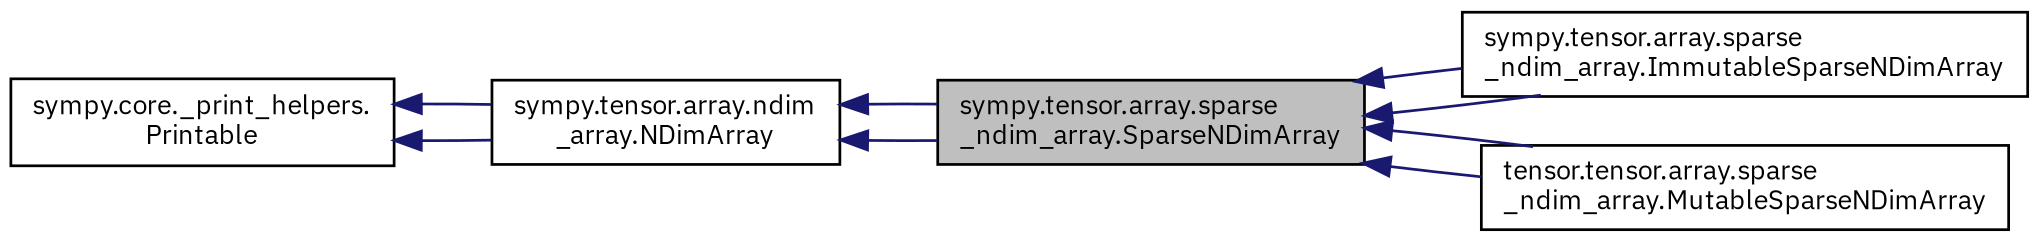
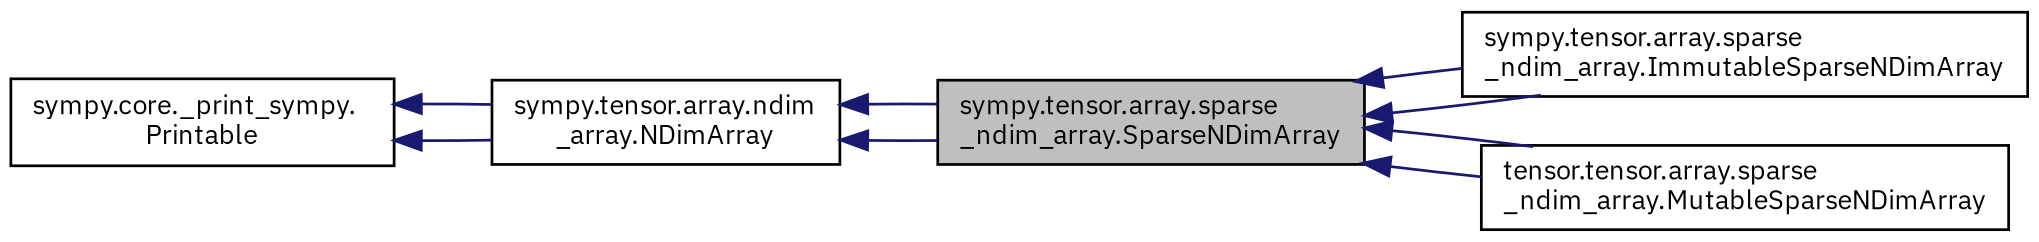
  digraph {
    fontname="IBM Plex Sans"
    rankdir=LR
    node [color=black fillcolor=white fontname="IBM Plex Sans" fontsize=10 shape=record style=filled]
    edge [color=midnightblue dir=back fontname="IBM Plex Sans" fontsize=10 labelfontname=Helvetica labelfontsize=10 style=solid]
    n1 [fillcolor=grey75 fontcolor=black height=0.2 label="sympy.tensor.array.sparse\l_ndim_array.SparseNDimArray" width=0.4]
    n2 [height=0.2 label="sympy.tensor.array.sparse\l_ndim_array.ImmutableSparseNDimArray" width=0.4]
    n3 [height=0.2 label="tensor.tensor.array.sparse\l_ndim_array.MutableSparseNDimArray" width=0.4]
    n4 [height=0.2 label="sympy.tensor.array.ndim\l_array.NDimArray" width=0.4]
-   n5 [height=0.2 label="sympy.core._print_helpers.\lPrintable" width=0.4]
+   n5 [height=0.2 label="sympy.core._print_sympy.\lPrintable" width=0.4]
    n1 -> n2
    n1 -> n2
    n1 -> n3
    n1 -> n3
    n4 -> n1
    n4 -> n1
    n5 -> n4
    n5 -> n4
  }
